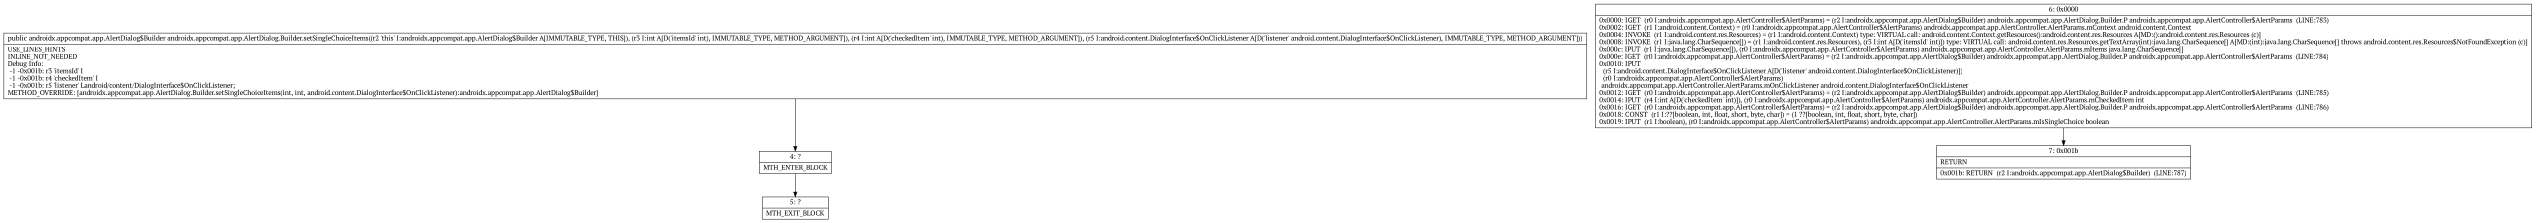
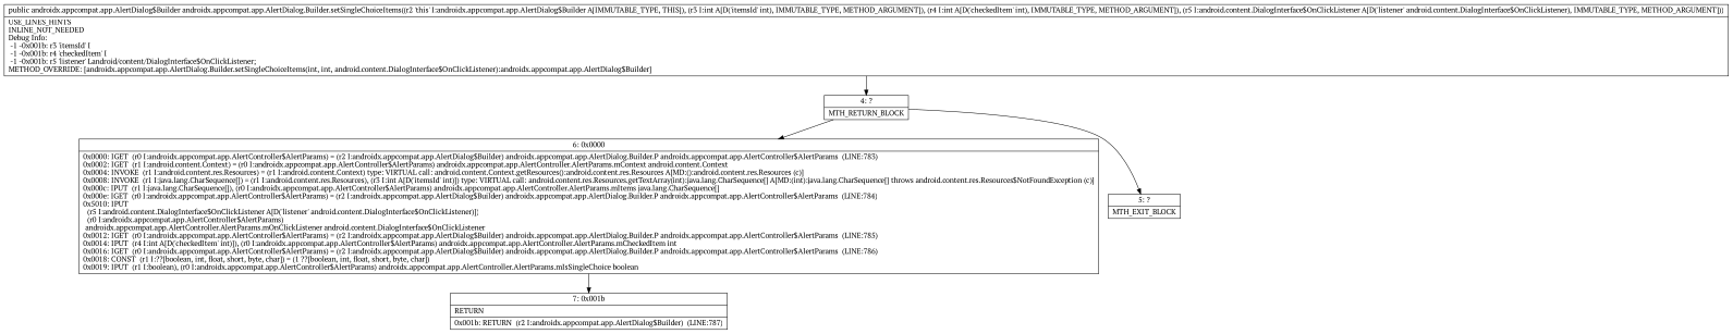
  digraph {
    fontname="PT Serif"
    node [fontname="PT Serif" shape=record]
    edge [fontname="PT Serif"]
-   n1 [label="{4\:\ ?|MTH_ENTER_BLOCK\l}"]
-   n2 [label="{6\:\ 0x0000|0x0000: IGET  (r0 I:androidx.appcompat.app.AlertController$AlertParams) = (r2 I:androidx.appcompat.app.AlertDialog$Builder) androidx.appcompat.app.AlertDialog.Builder.P androidx.appcompat.app.AlertController$AlertParams  (LINE:783)\l0x0002: IGET  (r1 I:android.content.Context) = (r0 I:androidx.appcompat.app.AlertController$AlertParams) androidx.appcompat.app.AlertController.AlertParams.mContext android.content.Context \l0x0004: INVOKE  (r1 I:android.content.res.Resources) = (r1 I:android.content.Context) type: VIRTUAL call: android.content.Context.getResources():android.content.res.Resources A[MD:():android.content.res.Resources (c)]\l0x0008: INVOKE  (r1 I:java.lang.CharSequence[]) = (r1 I:android.content.res.Resources), (r3 I:int A[D('itemsId' int)]) type: VIRTUAL call: android.content.res.Resources.getTextArray(int):java.lang.CharSequence[] A[MD:(int):java.lang.CharSequence[] throws android.content.res.Resources$NotFoundException (c)]\l0x000c: IPUT  (r1 I:java.lang.CharSequence[]), (r0 I:androidx.appcompat.app.AlertController$AlertParams) androidx.appcompat.app.AlertController.AlertParams.mItems java.lang.CharSequence[] \l0x000e: IGET  (r0 I:androidx.appcompat.app.AlertController$AlertParams) = (r2 I:androidx.appcompat.app.AlertDialog$Builder) androidx.appcompat.app.AlertDialog.Builder.P androidx.appcompat.app.AlertController$AlertParams  (LINE:784)\l0x0010: IPUT  \l  (r5 I:android.content.DialogInterface$OnClickListener A[D('listener' android.content.DialogInterface$OnClickListener)])\l  (r0 I:androidx.appcompat.app.AlertController$AlertParams)\l androidx.appcompat.app.AlertController.AlertParams.mOnClickListener android.content.DialogInterface$OnClickListener \l0x0012: IGET  (r0 I:androidx.appcompat.app.AlertController$AlertParams) = (r2 I:androidx.appcompat.app.AlertDialog$Builder) androidx.appcompat.app.AlertDialog.Builder.P androidx.appcompat.app.AlertController$AlertParams  (LINE:785)\l0x0014: IPUT  (r4 I:int A[D('checkedItem' int)]), (r0 I:androidx.appcompat.app.AlertController$AlertParams) androidx.appcompat.app.AlertController.AlertParams.mCheckedItem int \l0x0016: IGET  (r0 I:androidx.appcompat.app.AlertController$AlertParams) = (r2 I:androidx.appcompat.app.AlertDialog$Builder) androidx.appcompat.app.AlertDialog.Builder.P androidx.appcompat.app.AlertController$AlertParams  (LINE:786)\l0x0018: CONST  (r1 I:??[boolean, int, float, short, byte, char]) = (1 ??[boolean, int, float, short, byte, char]) \l0x0019: IPUT  (r1 I:boolean), (r0 I:androidx.appcompat.app.AlertController$AlertParams) androidx.appcompat.app.AlertController.AlertParams.mIsSingleChoice boolean \l}"]
+   n1 [label="{4\:\ ?|MTH_RETURN_BLOCK\l}"]
+   n2 [label="{6\:\ 0x0000|0x0000: IGET  (r0 I:androidx.appcompat.app.AlertController$AlertParams) = (r2 I:androidx.appcompat.app.AlertDialog$Builder) androidx.appcompat.app.AlertDialog.Builder.P androidx.appcompat.app.AlertController$AlertParams  (LINE:783)\l0x0002: IGET  (r1 I:android.content.Context) = (r0 I:androidx.appcompat.app.AlertController$AlertParams) androidx.appcompat.app.AlertController.AlertParams.mContext android.content.Context \l0x0004: INVOKE  (r1 I:android.content.res.Resources) = (r1 I:android.content.Context) type: VIRTUAL call: android.content.Context.getResources():android.content.res.Resources A[MD:():android.content.res.Resources (c)]\l0x0008: INVOKE  (r1 I:java.lang.CharSequence[]) = (r1 I:android.content.res.Resources), (r3 I:int A[D('itemsId' int)]) type: VIRTUAL call: android.content.res.Resources.getTextArray(int):java.lang.CharSequence[] A[MD:(int):java.lang.CharSequence[] throws android.content.res.Resources$NotFoundException (c)]\l0x000c: IPUT  (r1 I:java.lang.CharSequence[]), (r0 I:androidx.appcompat.app.AlertController$AlertParams) androidx.appcompat.app.AlertController.AlertParams.mItems java.lang.CharSequence[] \l0x000e: IGET  (r0 I:androidx.appcompat.app.AlertController$AlertParams) = (r2 I:androidx.appcompat.app.AlertDialog$Builder) androidx.appcompat.app.AlertDialog.Builder.P androidx.appcompat.app.AlertController$AlertParams  (LINE:784)\l0x5010: IPUT  \l  (r5 I:android.content.DialogInterface$OnClickListener A[D('listener' android.content.DialogInterface$OnClickListener)])\l  (r0 I:androidx.appcompat.app.AlertController$AlertParams)\l androidx.appcompat.app.AlertController.AlertParams.mOnClickListener android.content.DialogInterface$OnClickListener \l0x0012: IGET  (r0 I:androidx.appcompat.app.AlertController$AlertParams) = (r2 I:androidx.appcompat.app.AlertDialog$Builder) androidx.appcompat.app.AlertDialog.Builder.P androidx.appcompat.app.AlertController$AlertParams  (LINE:785)\l0x0014: IPUT  (r4 I:int A[D('checkedItem' int)]), (r0 I:androidx.appcompat.app.AlertController$AlertParams) androidx.appcompat.app.AlertController.AlertParams.mCheckedItem int \l0x0016: IGET  (r0 I:androidx.appcompat.app.AlertController$AlertParams) = (r2 I:androidx.appcompat.app.AlertDialog$Builder) androidx.appcompat.app.AlertDialog.Builder.P androidx.appcompat.app.AlertController$AlertParams  (LINE:786)\l0x0018: CONST  (r1 I:??[boolean, int, float, short, byte, char]) = (1 ??[boolean, int, float, short, byte, char]) \l0x0019: IPUT  (r1 I:boolean), (r0 I:androidx.appcompat.app.AlertController$AlertParams) androidx.appcompat.app.AlertController.AlertParams.mIsSingleChoice boolean \l}"]
    n3 [label="{5\:\ ?|MTH_EXIT_BLOCK\l}"]
    n4 [label="{7\:\ 0x001b|RETURN\l|0x001b: RETURN  (r2 I:androidx.appcompat.app.AlertDialog$Builder)  (LINE:787)\l}"]
    n5 [label="{public androidx.appcompat.app.AlertDialog$Builder androidx.appcompat.app.AlertDialog.Builder.setSingleChoiceItems((r2 'this' I:androidx.appcompat.app.AlertDialog$Builder A[IMMUTABLE_TYPE, THIS]), (r3 I:int A[D('itemsId' int), IMMUTABLE_TYPE, METHOD_ARGUMENT]), (r4 I:int A[D('checkedItem' int), IMMUTABLE_TYPE, METHOD_ARGUMENT]), (r5 I:android.content.DialogInterface$OnClickListener A[D('listener' android.content.DialogInterface$OnClickListener), IMMUTABLE_TYPE, METHOD_ARGUMENT]))  | USE_LINES_HINTS\lINLINE_NOT_NEEDED\lDebug Info:\l  \-1 \-0x001b: r3 'itemsId' I\l  \-1 \-0x001b: r4 'checkedItem' I\l  \-1 \-0x001b: r5 'listener' Landroid\/content\/DialogInterface$OnClickListener;\lMETHOD_OVERRIDE: [androidx.appcompat.app.AlertDialog.Builder.setSingleChoiceItems(int, int, android.content.DialogInterface$OnClickListener):androidx.appcompat.app.AlertDialog$Builder]\l}"]
+   n1 -> n2
    n1 -> n3
    n2 -> n4
    n5 -> n1
  }
